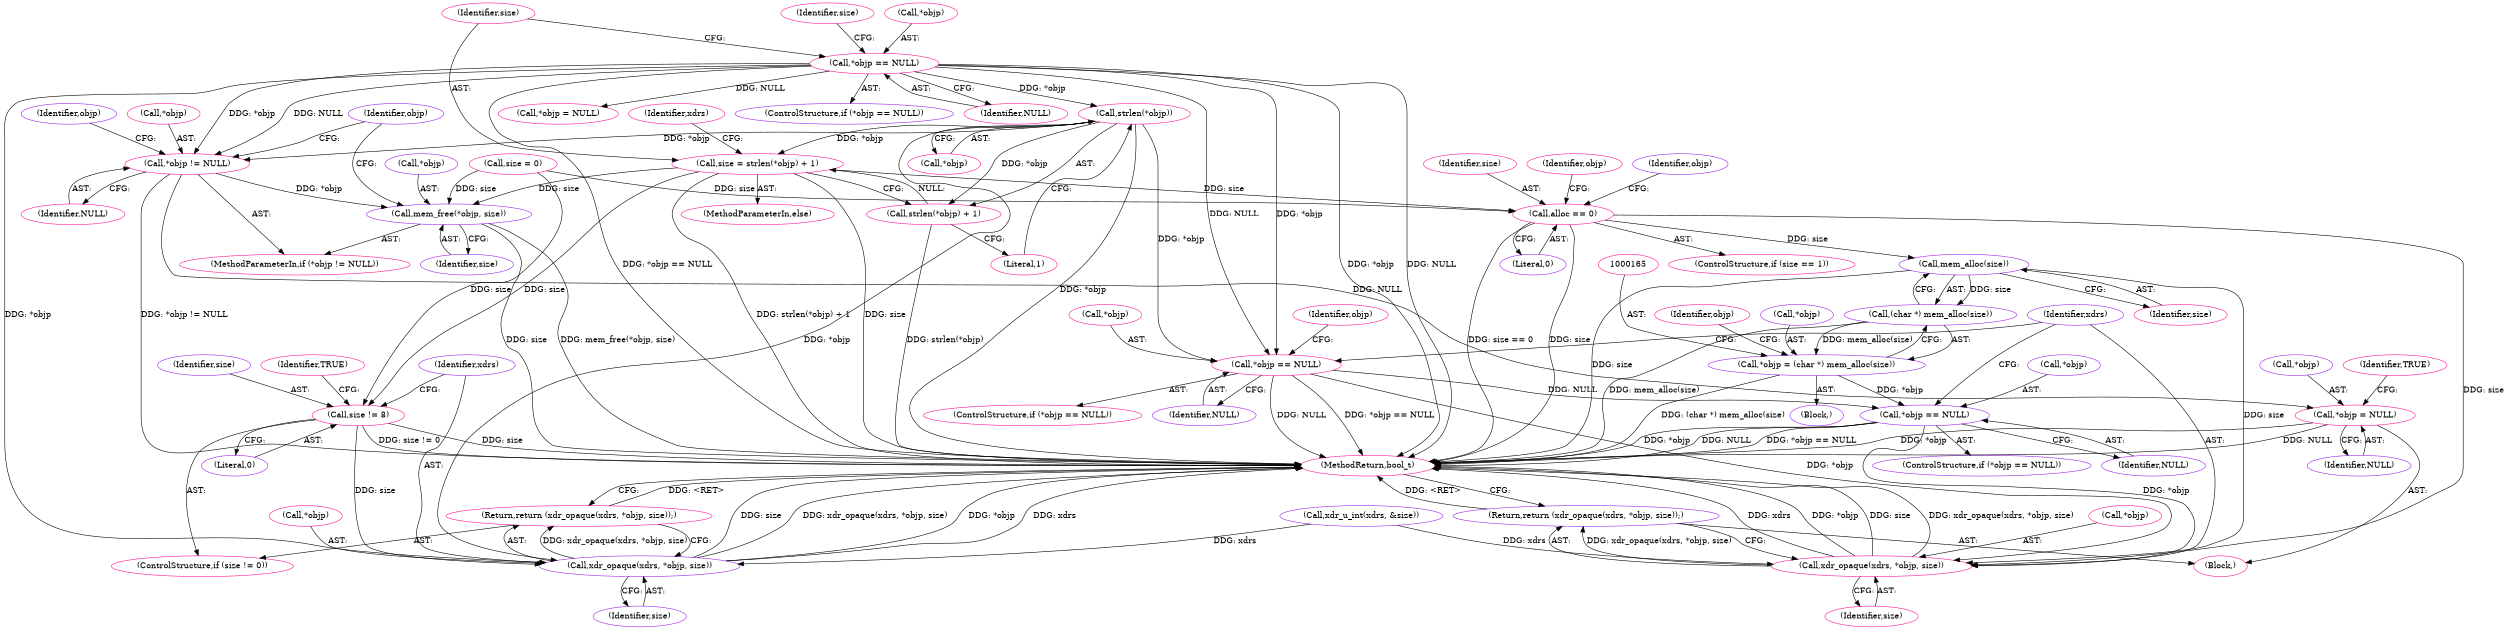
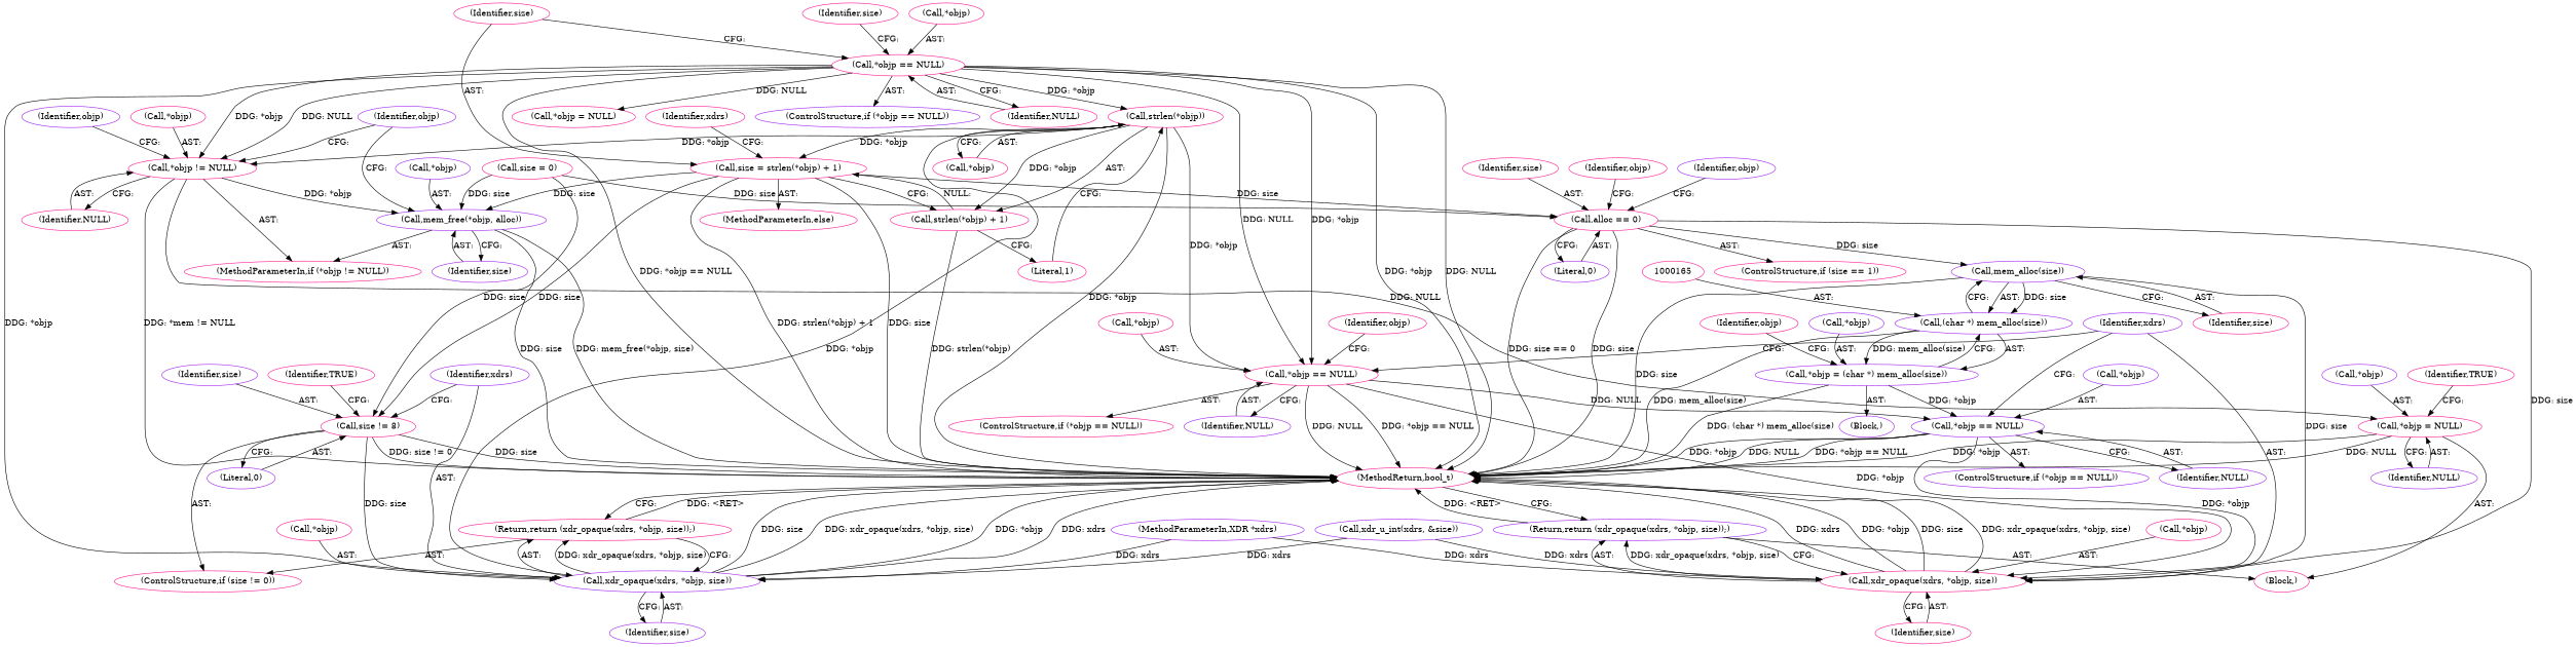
  digraph {
    node [color=deeppink]
    n1 [label="(Call,strlen(*objp))"]
    n2 [label="(Call,size = strlen(*objp) + 1)"]
    n3 [color=purple label="(Call,xdr_opaque(xdrs, *objp, size))"]
    n4 [label="(Call,strlen(*objp) + 1)"]
    n5 [label="(Call,*objp == NULL)"]
    n6 [label="(Call,*objp != NULL)"]
    n7 [label="(MethodReturn,bool_t)"]
    n8 [label="(Call,*objp)"]
    n9 [label="(Call,alloc == 0)"]
    n10 [label="(Call,size != 8)"]
-   n11 [color=purple label="(Call,mem_free(*objp, size))"]
+   n11 [color=purple label="(Call,mem_free(*objp, alloc))"]
    n12 [label="(MethodParameterIn,else)"]
    n13 [label="(Return,return (xdr_opaque(xdrs, *objp, size));)"]
    n14 [color=purple label="(Identifier,size)"]
    n15 [label="(Literal,1)"]
    n16 [label="(Call,xdr_opaque(xdrs, *objp, size))"]
    n17 [color=purple label="(Call,*objp == NULL)"]
    n18 [label="(ControlStructure,if (*objp == NULL))"]
    n19 [color=purple label="(Identifier,NULL)"]
    n20 [label="(MethodParameterIn,if (*objp != NULL))"]
    n21 [label="(Call,*objp = NULL)"]
    n22 [label="(Identifier,NULL)"]
    n23 [color=purple label="(Return,return (xdr_opaque(xdrs, *objp, size));)"]
    n24 [label="(Call,*objp == NULL)"]
    n25 [label="(Call,*objp = NULL)"]
    n26 [color=purple label="(ControlStructure,if (*objp == NULL))"]
    n27 [label="(Identifier,NULL)"]
    n28 [color=purple label="(Call,mem_alloc(size))"]
    n29 [label="(ControlStructure,if (size == 1))"]
    n30 [color=purple label="(Literal,0)"]
    n31 [label="(ControlStructure,if (size != 0))"]
    n32 [color=purple label="(Literal,0)"]
    n33 [color=purple label="(Identifier,size)"]
    n34 [color=purple label="(Call,(char *) mem_alloc(size))"]
    n35 [label="(Identifier,size)"]
    n36 [label="(Identifier,size)"]
    n37 [color=purple label="(Call,*objp = (char *) mem_alloc(size))"]
    n38 [color=purple label="(Block,)"]
    n39 [color=purple label="(ControlStructure,if (*objp == NULL))"]
    n40 [color=purple label="(Identifier,NULL)"]
    n41 [label="(Block,)"]
    n42 [color=purple label="(Identifier,NULL)"]
    n43 [label="(Call,*objp)"]
    n44 [label="(Identifier,TRUE)"]
    n45 [color=purple label="(Identifier,size)"]
    n46 [label="(Identifier,size)"]
    n47 [color=purple label="(Call,xdr_u_int(xdrs, &size))"]
    n48 [color=purple label="(Call,*objp)"]
    n49 [label="(Call,*objp)"]
    n50 [label="(Call,size = 0)"]
    n51 [label="(Identifier,objp)"]
    n52 [color=purple label="(Identifier,xdrs)"]
    n53 [color=purple label="(Identifier,objp)"]
+   n54 [color=purple label="(MethodParameterIn,XDR *xdrs)"]
    n55 [label="(Identifier,size)"]
    n56 [label="(Identifier,xdrs)"]
    n57 [color=purple label="(Call,*objp)"]
    n58 [color=purple label="(Identifier,objp)"]
    n59 [label="(Identifier,objp)"]
    n60 [label="(Call,*objp)"]
    n61 [color=purple label="(Identifier,xdrs)"]
    n62 [label="(Call,*objp)"]
    n63 [color=purple label="(Call,*objp)"]
    n64 [label="(Identifier,size)"]
    n65 [color=purple label="(Call,*objp)"]
    n66 [label="(Identifier,objp)"]
    n67 [label="(Identifier,TRUE)"]
    n68 [color=purple label="(Identifier,objp)"]
    n69 [label="(Call,*objp)"]
    1000165
    n1 -> n2 [label="DDG: *objp"]
    n1 -> n3 [label="DDG: *objp"]
    n1 -> n4 [label="AST: "]
    n1 -> n4 [label="DDG: *objp"]
    n1 -> n5 [label="DDG: *objp"]
    n1 -> n6 [label="DDG: *objp"]
    n1 -> n7 [label="DDG: *objp"]
    n1 -> n8 [label="CFG: "]
    n2 -> n4 [label="CFG: "]
    n2 -> n7 [label="DDG: strlen(*objp) + 1"]
    n2 -> n7 [label="DDG: size"]
    n2 -> n9 [label="DDG: size"]
    n2 -> n10 [label="DDG: size"]
    n2 -> n11 [label="DDG: size"]
    n2 -> n12 [label="AST: "]
    n3 -> n7 [label="DDG: size"]
    n3 -> n7 [label="DDG: xdr_opaque(xdrs, *objp, size)"]
    n3 -> n7 [label="DDG: *objp"]
    n3 -> n7 [label="DDG: xdrs"]
    n3 -> n13 [label="AST: "]
    n3 -> n13 [label="DDG: xdr_opaque(xdrs, *objp, size)"]
    n3 -> n14 [label="CFG: "]
    n4 -> n2 [label="NULL: "]
    n4 -> n7 [label="DDG: strlen(*objp)"]
    n4 -> n15 [label="CFG: "]
    n5 -> n7 [label="DDG: *objp == NULL"]
    n5 -> n7 [label="DDG: NULL"]
    n5 -> n16 [label="DDG: *objp"]
    n5 -> n17 [label="DDG: NULL"]
    n5 -> n18 [label="AST: "]
    n5 -> n19 [label="CFG: "]
-   n6 -> n7 [label="DDG: *objp != NULL"]
+   n6 -> n7 [label="DDG: *mem != NULL"]
    n6 -> n11 [label="DDG: *objp"]
    n6 -> n20 [label="AST: "]
    n6 -> n21 [label="DDG: NULL"]
    n6 -> n22 [label="CFG: "]
    n7 -> n13 [label="CFG: "]
    n7 -> n23 [label="CFG: "]
    n8 -> n1 [label="AST: "]
    n9 -> n7 [label="DDG: size == 0"]
    n9 -> n7 [label="DDG: size"]
    n9 -> n16 [label="DDG: size"]
    n9 -> n28 [label="DDG: size"]
    n9 -> n29 [label="AST: "]
    n9 -> n30 [label="CFG: "]
    n10 -> n3 [label="DDG: size"]
    n10 -> n7 [label="DDG: size"]
    n10 -> n7 [label="DDG: size != 0"]
    n10 -> n31 [label="AST: "]
    n10 -> n32 [label="CFG: "]
    n11 -> n7 [label="DDG: size"]
    n11 -> n7 [label="DDG: mem_free(*objp, size)"]
    n11 -> n20 [label="AST: "]
    n11 -> n33 [label="CFG: "]
    n13 -> n3 [label="CFG: "]
    n13 -> n7 [label="DDG: <RET>"]
    n13 -> n31 [label="AST: "]
    n14 -> n3 [label="AST: "]
    n15 -> n1 [label="CFG: "]
    n16 -> n7 [label="DDG: xdrs"]
    n16 -> n7 [label="DDG: *objp"]
    n16 -> n7 [label="DDG: size"]
    n16 -> n7 [label="DDG: xdr_opaque(xdrs, *objp, size)"]
    n16 -> n23 [label="AST: "]
    n16 -> n23 [label="DDG: xdr_opaque(xdrs, *objp, size)"]
    n16 -> n36 [label="CFG: "]
    n17 -> n7 [label="DDG: *objp == NULL"]
    n17 -> n7 [label="DDG: *objp"]
    n17 -> n7 [label="DDG: NULL"]
    n17 -> n16 [label="DDG: *objp"]
    n17 -> n39 [label="AST: "]
    n17 -> n40 [label="CFG: "]
    n19 -> n5 [label="AST: "]
    n21 -> n7 [label="DDG: *objp"]
    n21 -> n7 [label="DDG: NULL"]
    n21 -> n41 [label="AST: "]
    n21 -> n42 [label="CFG: "]
    n22 -> n6 [label="AST: "]
    n23 -> n7 [label="DDG: <RET>"]
    n23 -> n16 [label="CFG: "]
    n23 -> n41 [label="AST: "]
    n24 -> n1 [label="DDG: *objp"]
    n24 -> n3 [label="DDG: *objp"]
    n24 -> n5 [label="DDG: *objp"]
    n24 -> n5 [label="DDG: NULL"]
    n24 -> n6 [label="DDG: *objp"]
    n24 -> n6 [label="DDG: NULL"]
    n24 -> n7 [label="DDG: *objp"]
    n24 -> n7 [label="DDG: *objp == NULL"]
    n24 -> n7 [label="DDG: NULL"]
    n24 -> n25 [label="DDG: NULL"]
    n24 -> n26 [label="AST: "]
    n24 -> n27 [label="CFG: "]
    n27 -> n24 [label="AST: "]
    n28 -> n7 [label="DDG: size"]
    n28 -> n16 [label="DDG: size"]
    n28 -> n34 [label="AST: "]
    n28 -> n34 [label="DDG: size"]
    n28 -> n35 [label="CFG: "]
    n30 -> n9 [label="AST: "]
    n32 -> n10 [label="AST: "]
    n33 -> n11 [label="AST: "]
    n34 -> n7 [label="DDG: mem_alloc(size)"]
    n34 -> n28 [label="CFG: "]
    n34 -> n37 [label="AST: "]
    n34 -> n37 [label="DDG: mem_alloc(size)"]
    n35 -> n28 [label="AST: "]
    n36 -> n16 [label="AST: "]
    n37 -> n7 [label="DDG: (char *) mem_alloc(size)"]
    n37 -> n17 [label="DDG: *objp"]
    n37 -> n34 [label="CFG: "]
    n37 -> n38 [label="AST: "]
    n40 -> n17 [label="AST: "]
    n42 -> n21 [label="AST: "]
    n43 -> n16 [label="AST: "]
    n44 -> n10 [label="CFG: "]
    n45 -> n10 [label="AST: "]
    n46 -> n2 [label="AST: "]
    n46 -> n24 [label="CFG: "]
    n47 -> n3 [label="DDG: xdrs"]
    n47 -> n16 [label="DDG: xdrs"]
    n48 -> n11 [label="AST: "]
    n49 -> n5 [label="AST: "]
    n50 -> n9 [label="DDG: size"]
    n50 -> n10 [label="DDG: size"]
    n50 -> n11 [label="DDG: size"]
    n51 -> n37 [label="CFG: "]
    n52 -> n5 [label="CFG: "]
    n52 -> n16 [label="AST: "]
    n52 -> n17 [label="CFG: "]
    n53 -> n6 [label="CFG: "]
    n53 -> n11 [label="CFG: "]
+   n54 -> n3 [label="DDG: xdrs"]
+   n54 -> n16 [label="DDG: xdrs"]
    n55 -> n24 [label="CFG: "]
    n56 -> n2 [label="CFG: "]
    n57 -> n37 [label="AST: "]
    n58 -> n6 [label="CFG: "]
    n59 -> n5 [label="CFG: "]
    n60 -> n6 [label="AST: "]
    n61 -> n3 [label="AST: "]
    n61 -> n10 [label="CFG: "]
    n62 -> n24 [label="AST: "]
    n63 -> n17 [label="AST: "]
    n64 -> n9 [label="AST: "]
    n65 -> n21 [label="AST: "]
    n66 -> n9 [label="CFG: "]
    n67 -> n21 [label="CFG: "]
    n68 -> n9 [label="CFG: "]
    n69 -> n3 [label="AST: "]
-   1000165 -> n37 [label="AST: "]
+   1000165 -> n34 [label="AST: "]
  }
